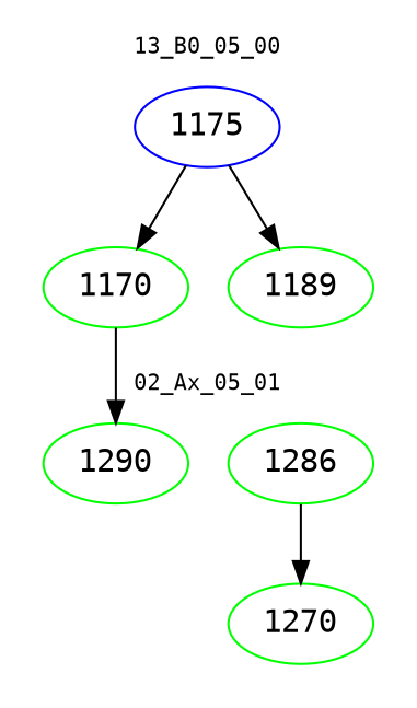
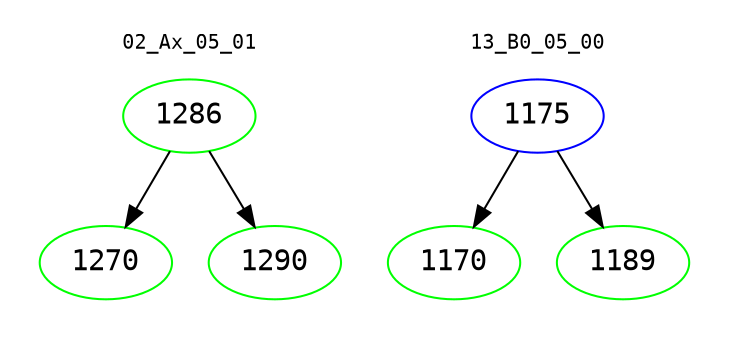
  digraph {
    fontname="DejaVu Sans Mono"
    node [color=green fontname="DejaVu Sans Mono"]
    edge [color=black fontname="DejaVu Sans Mono"]
    n1 [label=1286]
    n2 [label=1270]
    n3 [label=1290]
    n4 [color=blue label=1175]
    n5 [label=1170]
    n6 [label=1189]
    subgraph cluster_1 {
      color=white
      fontsize=10
      label="02_Ax_05_01"
      n1
      n2
      n3
    }
    subgraph cluster_2 {
      color=white
      fontsize=10
      label="13_B0_05_00"
      n4
      n5
      n6
    }
    n1 -> n2
-   n5 -> n3
+   n1 -> n3
    n4 -> n5
    n4 -> n6
  }
